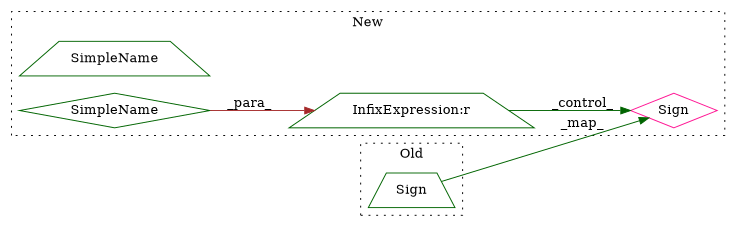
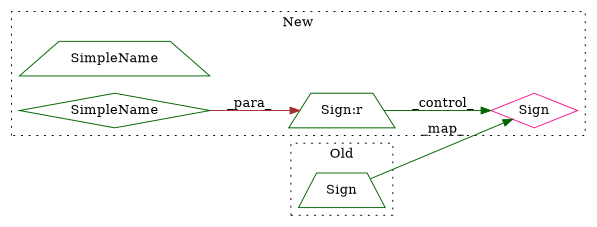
  digraph {
    rankdir=LR
    node [a=32 l="5,1" s=2228 shape=trapezium color=darkgreen]
    edge [color=darkgreen]
    n1 [label=Sign s="2543,2559" shape=diamond color=deeppink]
-   n2 [a=27 l=3 label="InfixExpression:r" s=2229]
+   n2 [a=27 l=3 label="Sign:r" s=2229]
    n3 [a=42 l=1 label=SimpleName]
    n4 [a=42 l=1 label=SimpleName shape=diamond]
    n5 [label=Sign s="2396,2402"]
    subgraph cluster_1 {
      label=New
      style=dotted
      n1
      n2
      n3
      n4
    }
    subgraph cluster_2 {
      label=Old
      style=dotted
      n5
    }
    n2 -> n1 [label=_control_]
    n4 -> n2 [label=_para_ color=brown]
    n5 -> n1 [label=_map_]
  }
